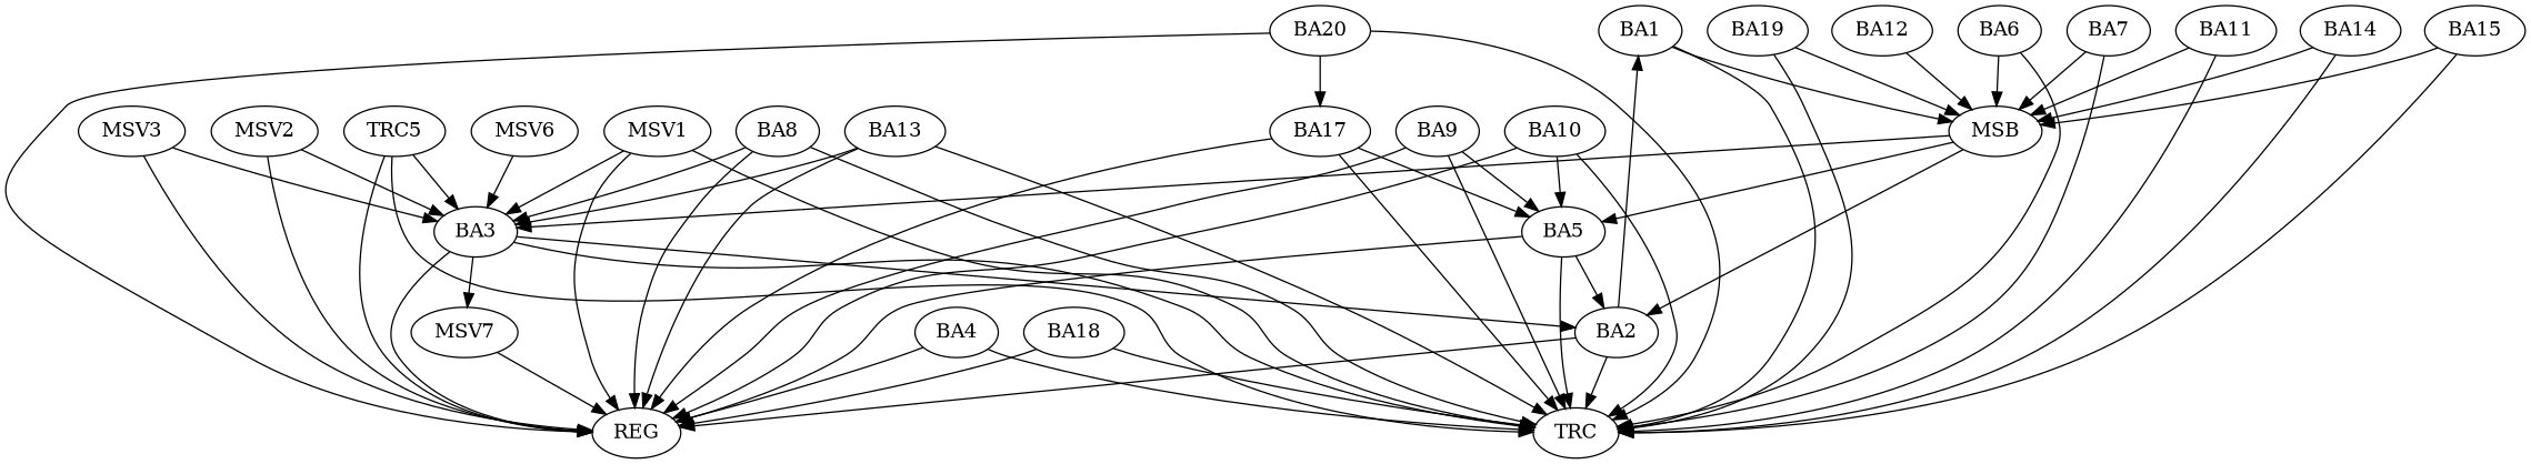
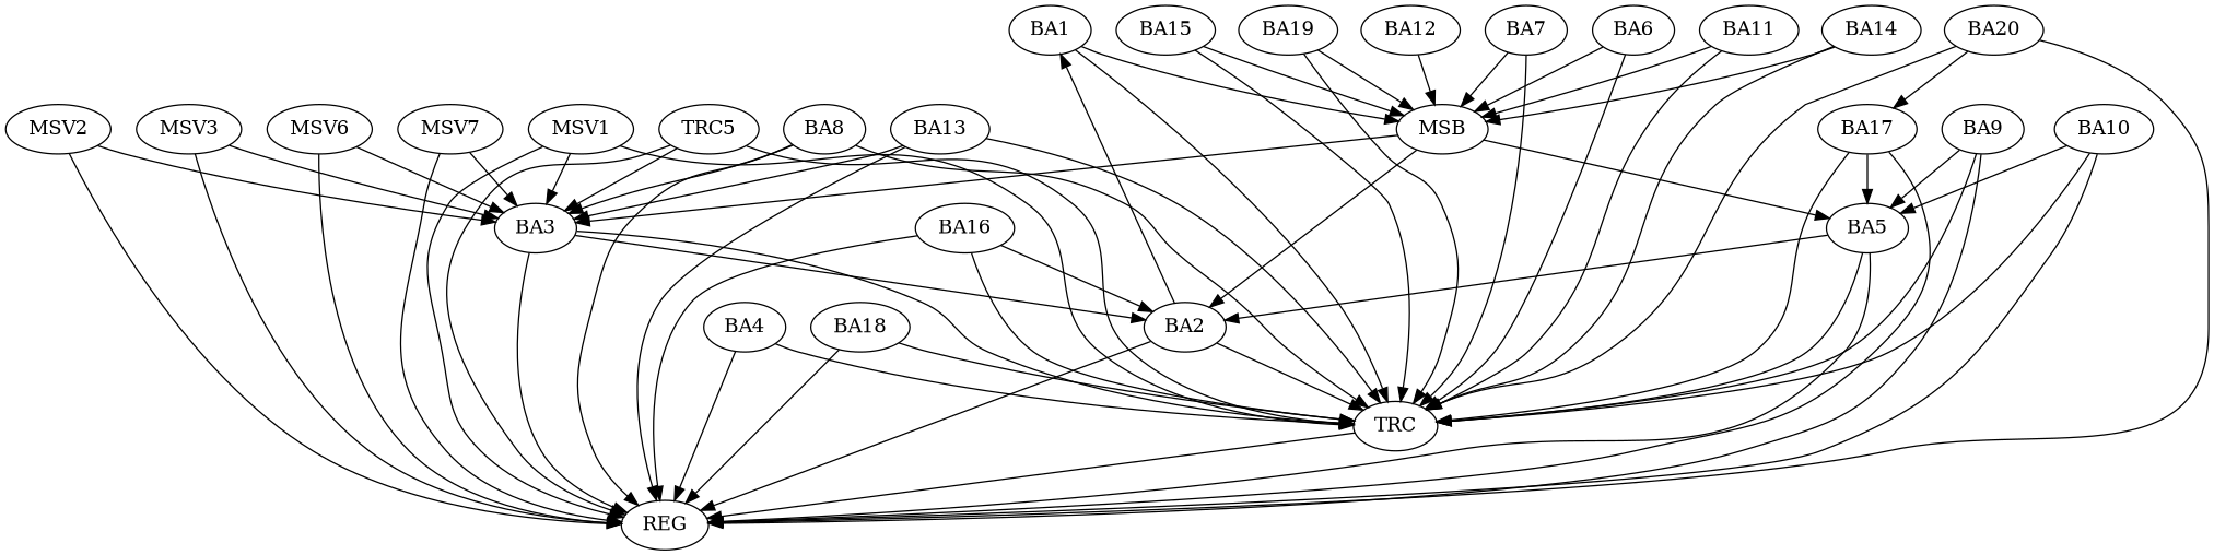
  strict digraph {
    n1 [label=BA1]
    n2 [label=MSB]
    n3 [label=TRC]
    n4 [label=BA2]
    n5 [label=BA3]
    n6 [label=BA5]
    n7 [label=REG]
    n8 [label=BA4]
    n9 [label=BA6]
    n10 [label=BA7]
    n11 [label=BA8]
    n12 [label=BA9]
    n13 [label=BA10]
    n14 [label=BA11]
    n15 [label=BA12]
    n16 [label=BA13]
    n17 [label=BA14]
    n18 [label=BA15]
+   n19 [label=BA16]
    n20 [label=BA17]
    n21 [label=BA18]
    n22 [label=BA19]
    n23 [label=BA20]
    n24 [label=MSV1]
    n25 [label=MSV2]
    n26 [label=MSV3]
    n27 [label=TRC5]
    n28 [label=MSV6]
    n29 [label=MSV7]
    n1 -> n2
    n1 -> n3
    n2 -> n4
    n2 -> n5
    n2 -> n6
+   n3 -> n7
    n4 -> n1
    n4 -> n3
    n4 -> n7
    n5 -> n3
    n5 -> n4
    n5 -> n7
    n6 -> n3
    n6 -> n4
    n6 -> n7
    n8 -> n3
    n8 -> n7
    n9 -> n2
    n9 -> n3
    n10 -> n2
    n10 -> n3
    n11 -> n3
    n11 -> n5
    n11 -> n7
    n12 -> n3
    n12 -> n6
    n12 -> n7
    n13 -> n3
    n13 -> n6
    n13 -> n7
    n14 -> n2
    n14 -> n3
    n15 -> n2
    n16 -> n3
    n16 -> n5
    n16 -> n7
    n17 -> n2
    n17 -> n3
    n18 -> n2
    n18 -> n3
+   n19 -> n3
+   n19 -> n4
+   n19 -> n7
    n20 -> n3
    n20 -> n6
    n20 -> n7
    n21 -> n3
    n21 -> n7
    n22 -> n2
    n22 -> n3
    n23 -> n3
    n23 -> n7
    n23 -> n20
    n24 -> n3
    n24 -> n5
    n24 -> n7
    n25 -> n5
    n25 -> n7
    n26 -> n5
    n26 -> n7
    n27 -> n3
    n27 -> n5
    n27 -> n7
    n28 -> n5
-   n5 -> n29
+   n28 -> n7
+   n29 -> n5
    n29 -> n7
  }
